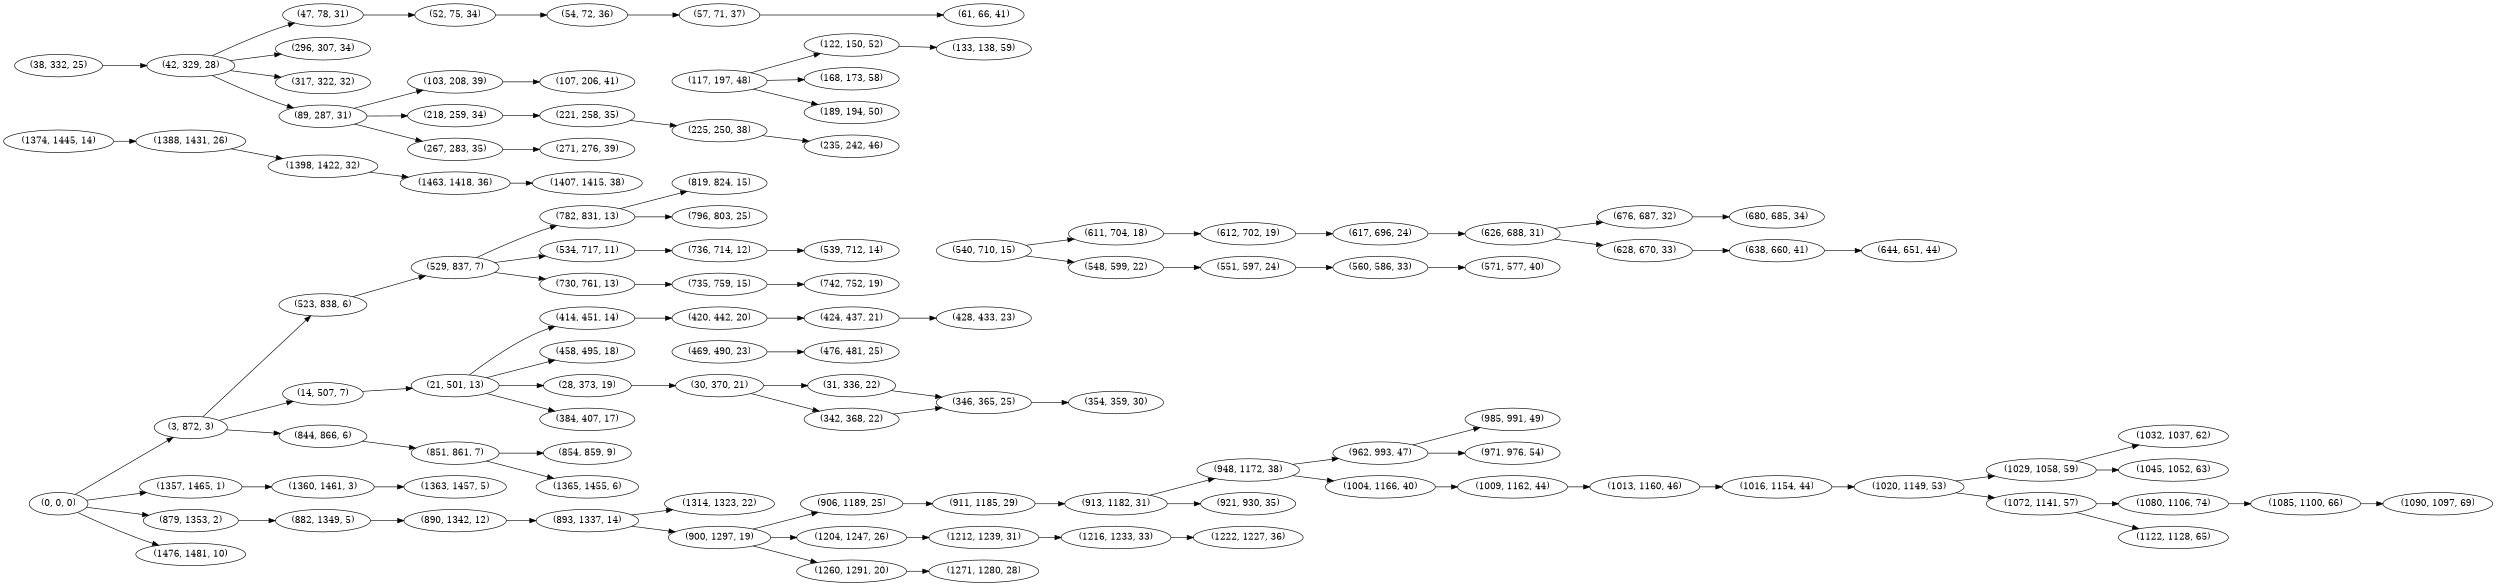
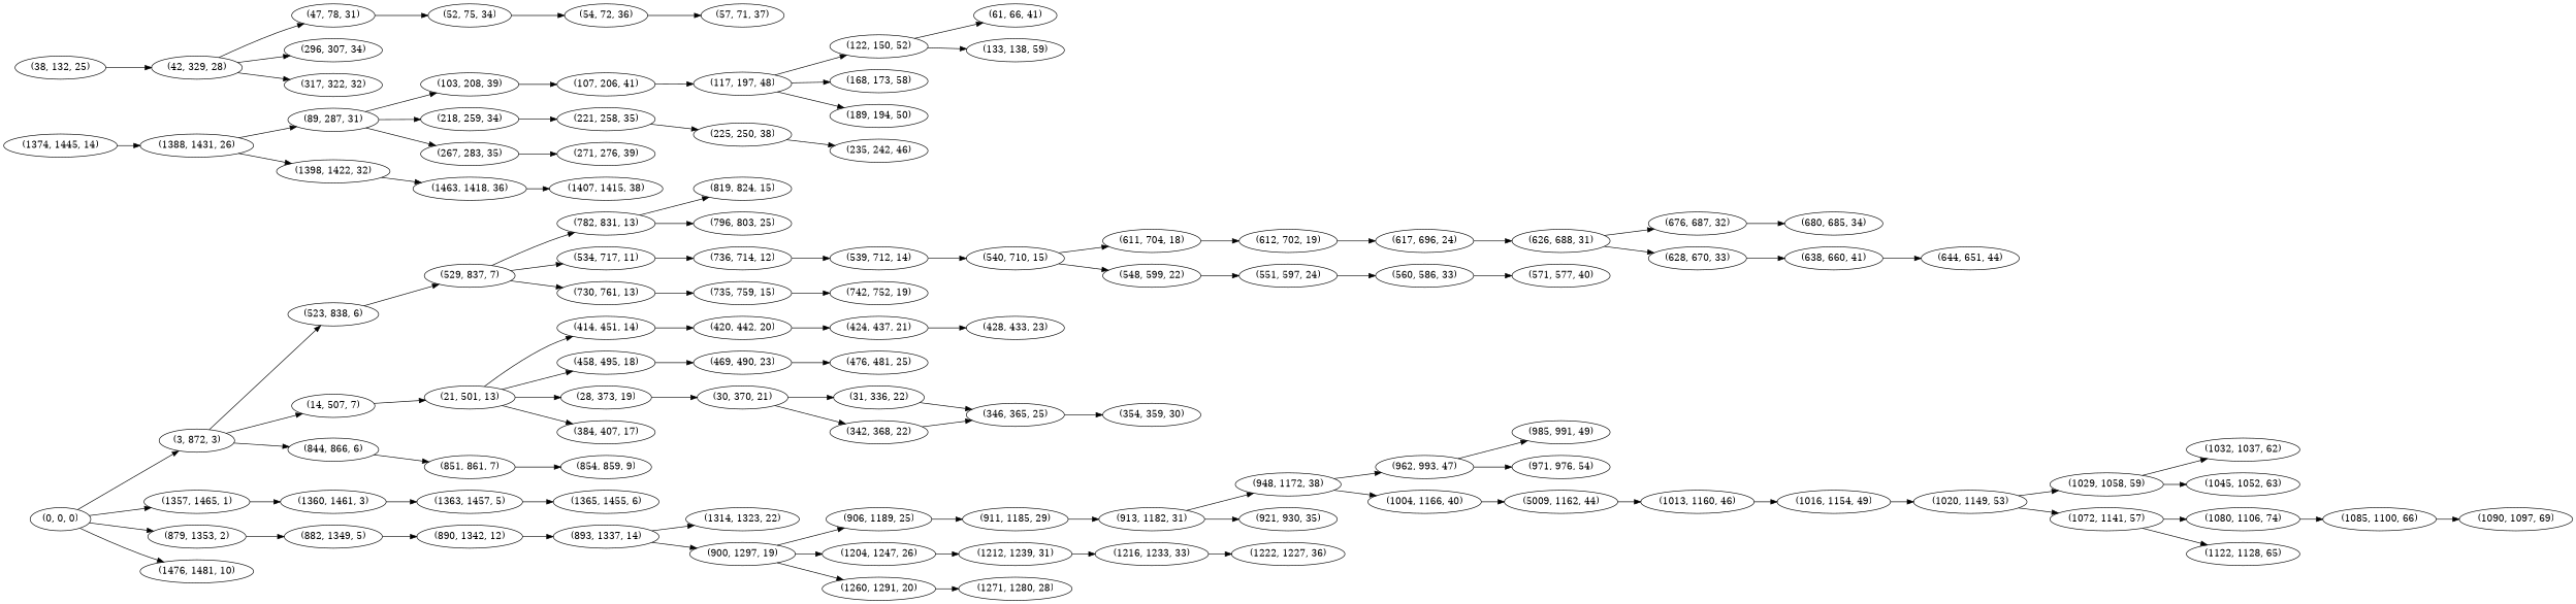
  digraph {
    rankdir=LR
    "(0, 0, 0)"
    "(3, 872, 3)"
    "(879, 1353, 2)"
    "(1357, 1465, 1)"
    "(1476, 1481, 10)"
    "(14, 507, 7)"
    "(523, 838, 6)"
    "(844, 866, 6)"
    "(882, 1349, 5)"
    "(1360, 1461, 3)"
    "(21, 501, 13)"
    "(529, 837, 7)"
    "(851, 861, 7)"
    "(28, 373, 19)"
    "(384, 407, 17)"
    "(414, 451, 14)"
    "(458, 495, 18)"
    "(30, 370, 21)"
    "(420, 442, 20)"
    "(469, 490, 23)"
    "(31, 336, 22)"
    "(342, 368, 22)"
    "(346, 365, 25)"
-   "(38, 332, 25)"
+   "(38, 332, 25)" [label="(38, 132, 25)"]
    "(42, 329, 28)"
    "(47, 78, 31)"
    "(89, 287, 31)"
    "(296, 307, 34)"
    "(317, 322, 32)"
    "(52, 75, 34)"
    "(103, 208, 39)"
    "(218, 259, 34)"
    "(267, 283, 35)"
    "(54, 72, 36)"
    "(57, 71, 37)"
    "(61, 66, 41)"
    "(107, 206, 41)"
    "(221, 258, 35)"
    "(271, 276, 39)"
    "(117, 197, 48)"
    "(122, 150, 52)"
    "(168, 173, 58)"
    "(189, 194, 50)"
    "(133, 138, 59)"
    "(225, 250, 38)"
    "(235, 242, 46)"
    "(354, 359, 30)"
    "(424, 437, 21)"
    "(428, 433, 23)"
    "(476, 481, 25)"
    "(534, 717, 11)"
    "(730, 761, 13)"
    "(782, 831, 13)"
    n54 [label="(736, 714, 12)"]
    "(735, 759, 15)"
    "(796, 803, 25)"
    "(819, 824, 15)"
    "(539, 712, 14)"
    "(540, 710, 15)"
    "(548, 599, 22)"
    "(611, 704, 18)"
    "(551, 597, 24)"
    "(612, 702, 19)"
    "(560, 586, 33)"
    "(571, 577, 40)"
    "(617, 696, 24)"
    "(626, 688, 31)"
    "(628, 670, 33)"
    "(676, 687, 32)"
    "(638, 660, 41)"
    "(680, 685, 34)"
    "(644, 651, 44)"
    "(742, 752, 19)"
    "(854, 859, 9)"
    "(890, 1342, 12)"
    "(893, 1337, 14)"
    "(900, 1297, 19)"
    "(1314, 1323, 22)"
    "(906, 1189, 25)"
    "(1204, 1247, 26)"
    "(1260, 1291, 20)"
    "(911, 1185, 29)"
    "(1212, 1239, 31)"
    "(1271, 1280, 28)"
    "(913, 1182, 31)"
    "(921, 930, 35)"
    "(948, 1172, 38)"
    "(962, 993, 47)"
    "(1004, 1166, 40)"
    "(971, 976, 54)"
    "(985, 991, 49)"
-   "(1009, 1162, 44)"
+   "(1009, 1162, 44)" [label="(5009, 1162, 44)"]
    "(1013, 1160, 46)"
-   "(1016, 1154, 49)" [label="(1016, 1154, 44)"]
+   "(1016, 1154, 49)"
    "(1020, 1149, 53)"
    "(1029, 1058, 59)"
    "(1072, 1141, 57)"
    "(1032, 1037, 62)"
    "(1045, 1052, 63)"
    n100 [label="(1080, 1106, 74)"]
    "(1122, 1128, 65)"
    "(1085, 1100, 66)"
    "(1090, 1097, 69)"
    "(1216, 1233, 33)"
    "(1222, 1227, 36)"
    "(1363, 1457, 5)"
    "(1365, 1455, 6)"
    "(1374, 1445, 14)"
    "(1388, 1431, 26)"
    "(1398, 1422, 32)"
    n111 [label="(1463, 1418, 36)"]
    "(1407, 1415, 38)"
    "(0, 0, 0)" -> "(3, 872, 3)"
    "(0, 0, 0)" -> "(879, 1353, 2)"
    "(0, 0, 0)" -> "(1357, 1465, 1)"
    "(0, 0, 0)" -> "(1476, 1481, 10)"
    "(3, 872, 3)" -> "(14, 507, 7)"
    "(3, 872, 3)" -> "(523, 838, 6)"
    "(3, 872, 3)" -> "(844, 866, 6)"
    "(879, 1353, 2)" -> "(882, 1349, 5)"
    "(1357, 1465, 1)" -> "(1360, 1461, 3)"
    "(14, 507, 7)" -> "(21, 501, 13)"
    "(523, 838, 6)" -> "(529, 837, 7)"
    "(844, 866, 6)" -> "(851, 861, 7)"
    "(882, 1349, 5)" -> "(890, 1342, 12)"
    "(1360, 1461, 3)" -> "(1363, 1457, 5)"
    "(21, 501, 13)" -> "(28, 373, 19)"
    "(21, 501, 13)" -> "(384, 407, 17)"
    "(21, 501, 13)" -> "(414, 451, 14)"
    "(21, 501, 13)" -> "(458, 495, 18)"
    "(529, 837, 7)" -> "(534, 717, 11)"
    "(529, 837, 7)" -> "(730, 761, 13)"
    "(529, 837, 7)" -> "(782, 831, 13)"
    "(851, 861, 7)" -> "(854, 859, 9)"
    "(28, 373, 19)" -> "(30, 370, 21)"
    "(414, 451, 14)" -> "(420, 442, 20)"
+   "(458, 495, 18)" -> "(469, 490, 23)"
    "(30, 370, 21)" -> "(31, 336, 22)"
    "(30, 370, 21)" -> "(342, 368, 22)"
    "(420, 442, 20)" -> "(424, 437, 21)"
    "(469, 490, 23)" -> "(476, 481, 25)"
    "(31, 336, 22)" -> "(346, 365, 25)"
    "(342, 368, 22)" -> "(346, 365, 25)"
    "(346, 365, 25)" -> "(354, 359, 30)"
    "(38, 332, 25)" -> "(42, 329, 28)"
    "(42, 329, 28)" -> "(47, 78, 31)"
-   "(42, 329, 28)" -> "(89, 287, 31)"
+   "(1388, 1431, 26)" -> "(89, 287, 31)"
    "(42, 329, 28)" -> "(296, 307, 34)"
    "(42, 329, 28)" -> "(317, 322, 32)"
    "(47, 78, 31)" -> "(52, 75, 34)"
    "(89, 287, 31)" -> "(103, 208, 39)"
    "(89, 287, 31)" -> "(218, 259, 34)"
    "(89, 287, 31)" -> "(267, 283, 35)"
    "(52, 75, 34)" -> "(54, 72, 36)"
    "(103, 208, 39)" -> "(107, 206, 41)"
    "(218, 259, 34)" -> "(221, 258, 35)"
    "(267, 283, 35)" -> "(271, 276, 39)"
    "(54, 72, 36)" -> "(57, 71, 37)"
-   "(57, 71, 37)" -> "(61, 66, 41)"
+   "(122, 150, 52)" -> "(61, 66, 41)"
+   "(107, 206, 41)" -> "(117, 197, 48)"
    "(221, 258, 35)" -> "(225, 250, 38)"
    "(117, 197, 48)" -> "(122, 150, 52)"
    "(117, 197, 48)" -> "(168, 173, 58)"
    "(117, 197, 48)" -> "(189, 194, 50)"
    "(122, 150, 52)" -> "(133, 138, 59)"
    "(225, 250, 38)" -> "(235, 242, 46)"
    "(424, 437, 21)" -> "(428, 433, 23)"
    "(534, 717, 11)" -> n54
    "(730, 761, 13)" -> "(735, 759, 15)"
    "(782, 831, 13)" -> "(796, 803, 25)"
    "(782, 831, 13)" -> "(819, 824, 15)"
    n54 -> "(539, 712, 14)"
    "(735, 759, 15)" -> "(742, 752, 19)"
+   "(539, 712, 14)" -> "(540, 710, 15)"
    "(540, 710, 15)" -> "(548, 599, 22)"
    "(540, 710, 15)" -> "(611, 704, 18)"
    "(548, 599, 22)" -> "(551, 597, 24)"
    "(611, 704, 18)" -> "(612, 702, 19)"
    "(551, 597, 24)" -> "(560, 586, 33)"
    "(612, 702, 19)" -> "(617, 696, 24)"
    "(560, 586, 33)" -> "(571, 577, 40)"
    "(617, 696, 24)" -> "(626, 688, 31)"
    "(626, 688, 31)" -> "(628, 670, 33)"
    "(626, 688, 31)" -> "(676, 687, 32)"
    "(628, 670, 33)" -> "(638, 660, 41)"
    "(676, 687, 32)" -> "(680, 685, 34)"
    "(638, 660, 41)" -> "(644, 651, 44)"
    "(890, 1342, 12)" -> "(893, 1337, 14)"
    "(893, 1337, 14)" -> "(900, 1297, 19)"
    "(893, 1337, 14)" -> "(1314, 1323, 22)"
    "(900, 1297, 19)" -> "(906, 1189, 25)"
    "(900, 1297, 19)" -> "(1204, 1247, 26)"
    "(900, 1297, 19)" -> "(1260, 1291, 20)"
    "(906, 1189, 25)" -> "(911, 1185, 29)"
    "(1204, 1247, 26)" -> "(1212, 1239, 31)"
    "(1260, 1291, 20)" -> "(1271, 1280, 28)"
    "(911, 1185, 29)" -> "(913, 1182, 31)"
    "(1212, 1239, 31)" -> "(1216, 1233, 33)"
    "(913, 1182, 31)" -> "(921, 930, 35)"
    "(913, 1182, 31)" -> "(948, 1172, 38)"
    "(948, 1172, 38)" -> "(962, 993, 47)"
    "(948, 1172, 38)" -> "(1004, 1166, 40)"
    "(962, 993, 47)" -> "(971, 976, 54)"
    "(962, 993, 47)" -> "(985, 991, 49)"
    "(1004, 1166, 40)" -> "(1009, 1162, 44)"
    "(1009, 1162, 44)" -> "(1013, 1160, 46)"
    "(1013, 1160, 46)" -> "(1016, 1154, 49)"
    "(1016, 1154, 49)" -> "(1020, 1149, 53)"
    "(1020, 1149, 53)" -> "(1029, 1058, 59)"
    "(1020, 1149, 53)" -> "(1072, 1141, 57)"
    "(1029, 1058, 59)" -> "(1032, 1037, 62)"
    "(1029, 1058, 59)" -> "(1045, 1052, 63)"
    "(1072, 1141, 57)" -> n100
    "(1072, 1141, 57)" -> "(1122, 1128, 65)"
    n100 -> "(1085, 1100, 66)"
    "(1085, 1100, 66)" -> "(1090, 1097, 69)"
    "(1216, 1233, 33)" -> "(1222, 1227, 36)"
-   "(851, 861, 7)" -> "(1365, 1455, 6)"
+   "(1363, 1457, 5)" -> "(1365, 1455, 6)"
    "(1374, 1445, 14)" -> "(1388, 1431, 26)"
    "(1388, 1431, 26)" -> "(1398, 1422, 32)"
    "(1398, 1422, 32)" -> n111
    n111 -> "(1407, 1415, 38)"
  }
